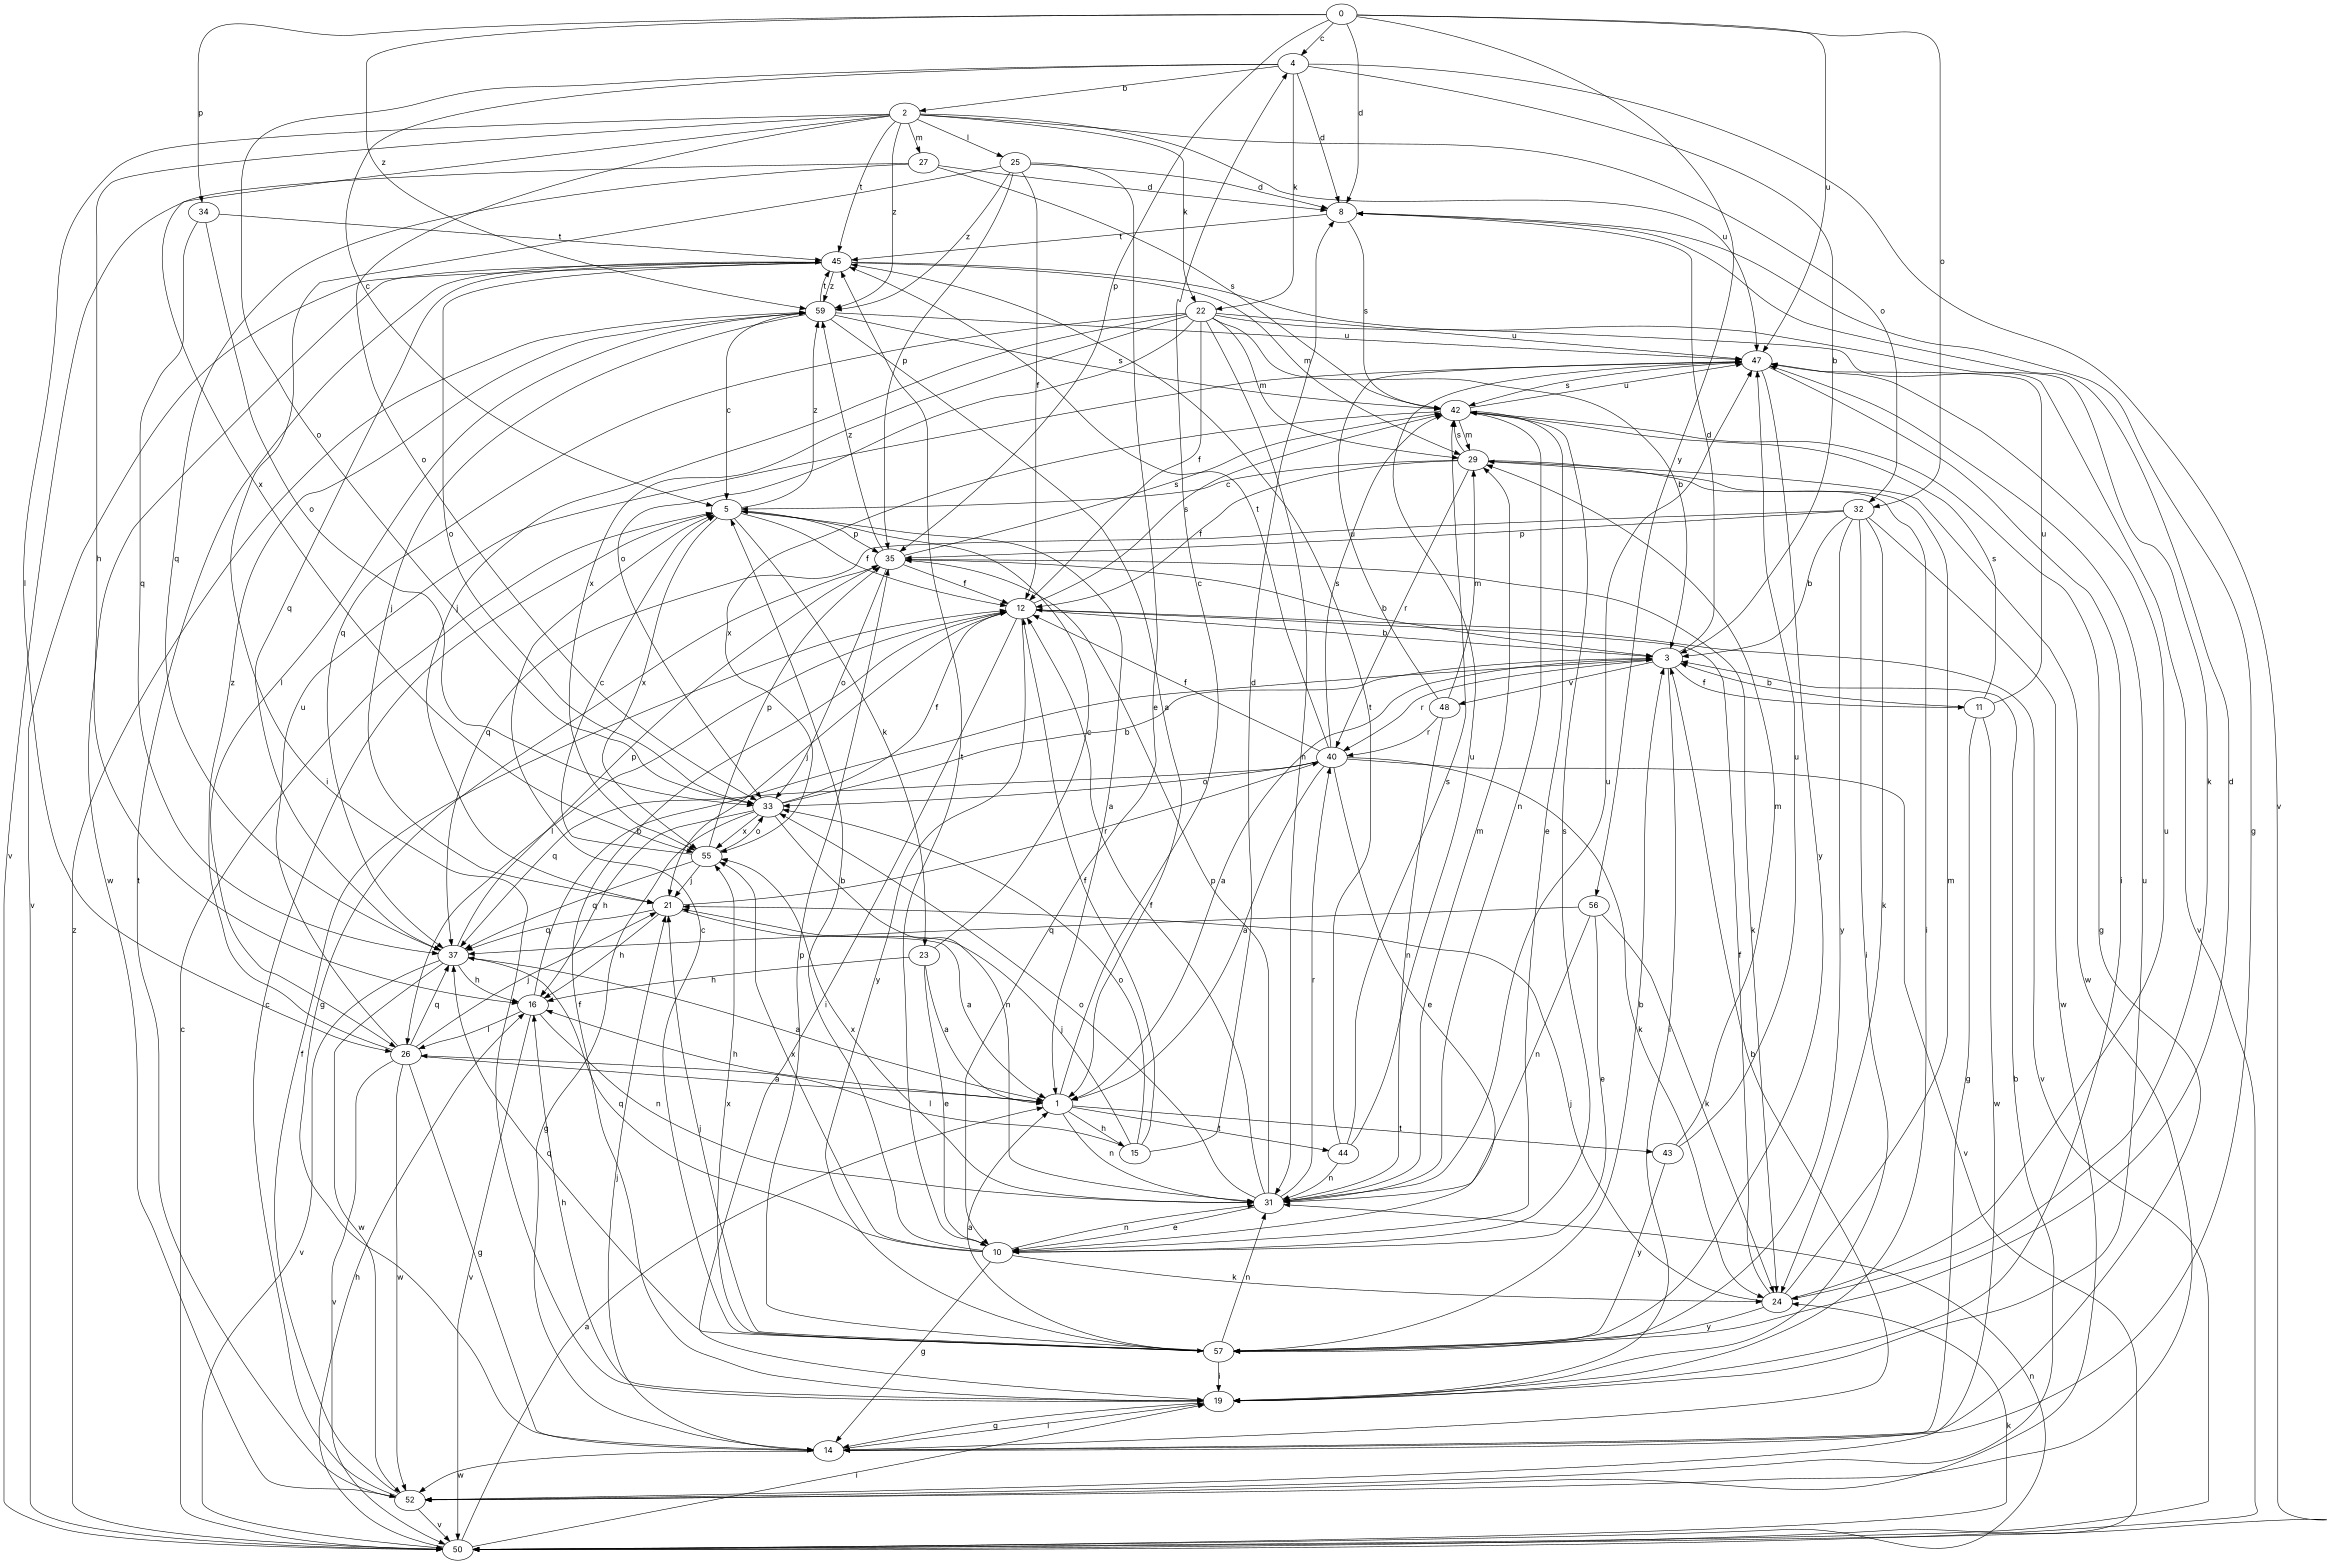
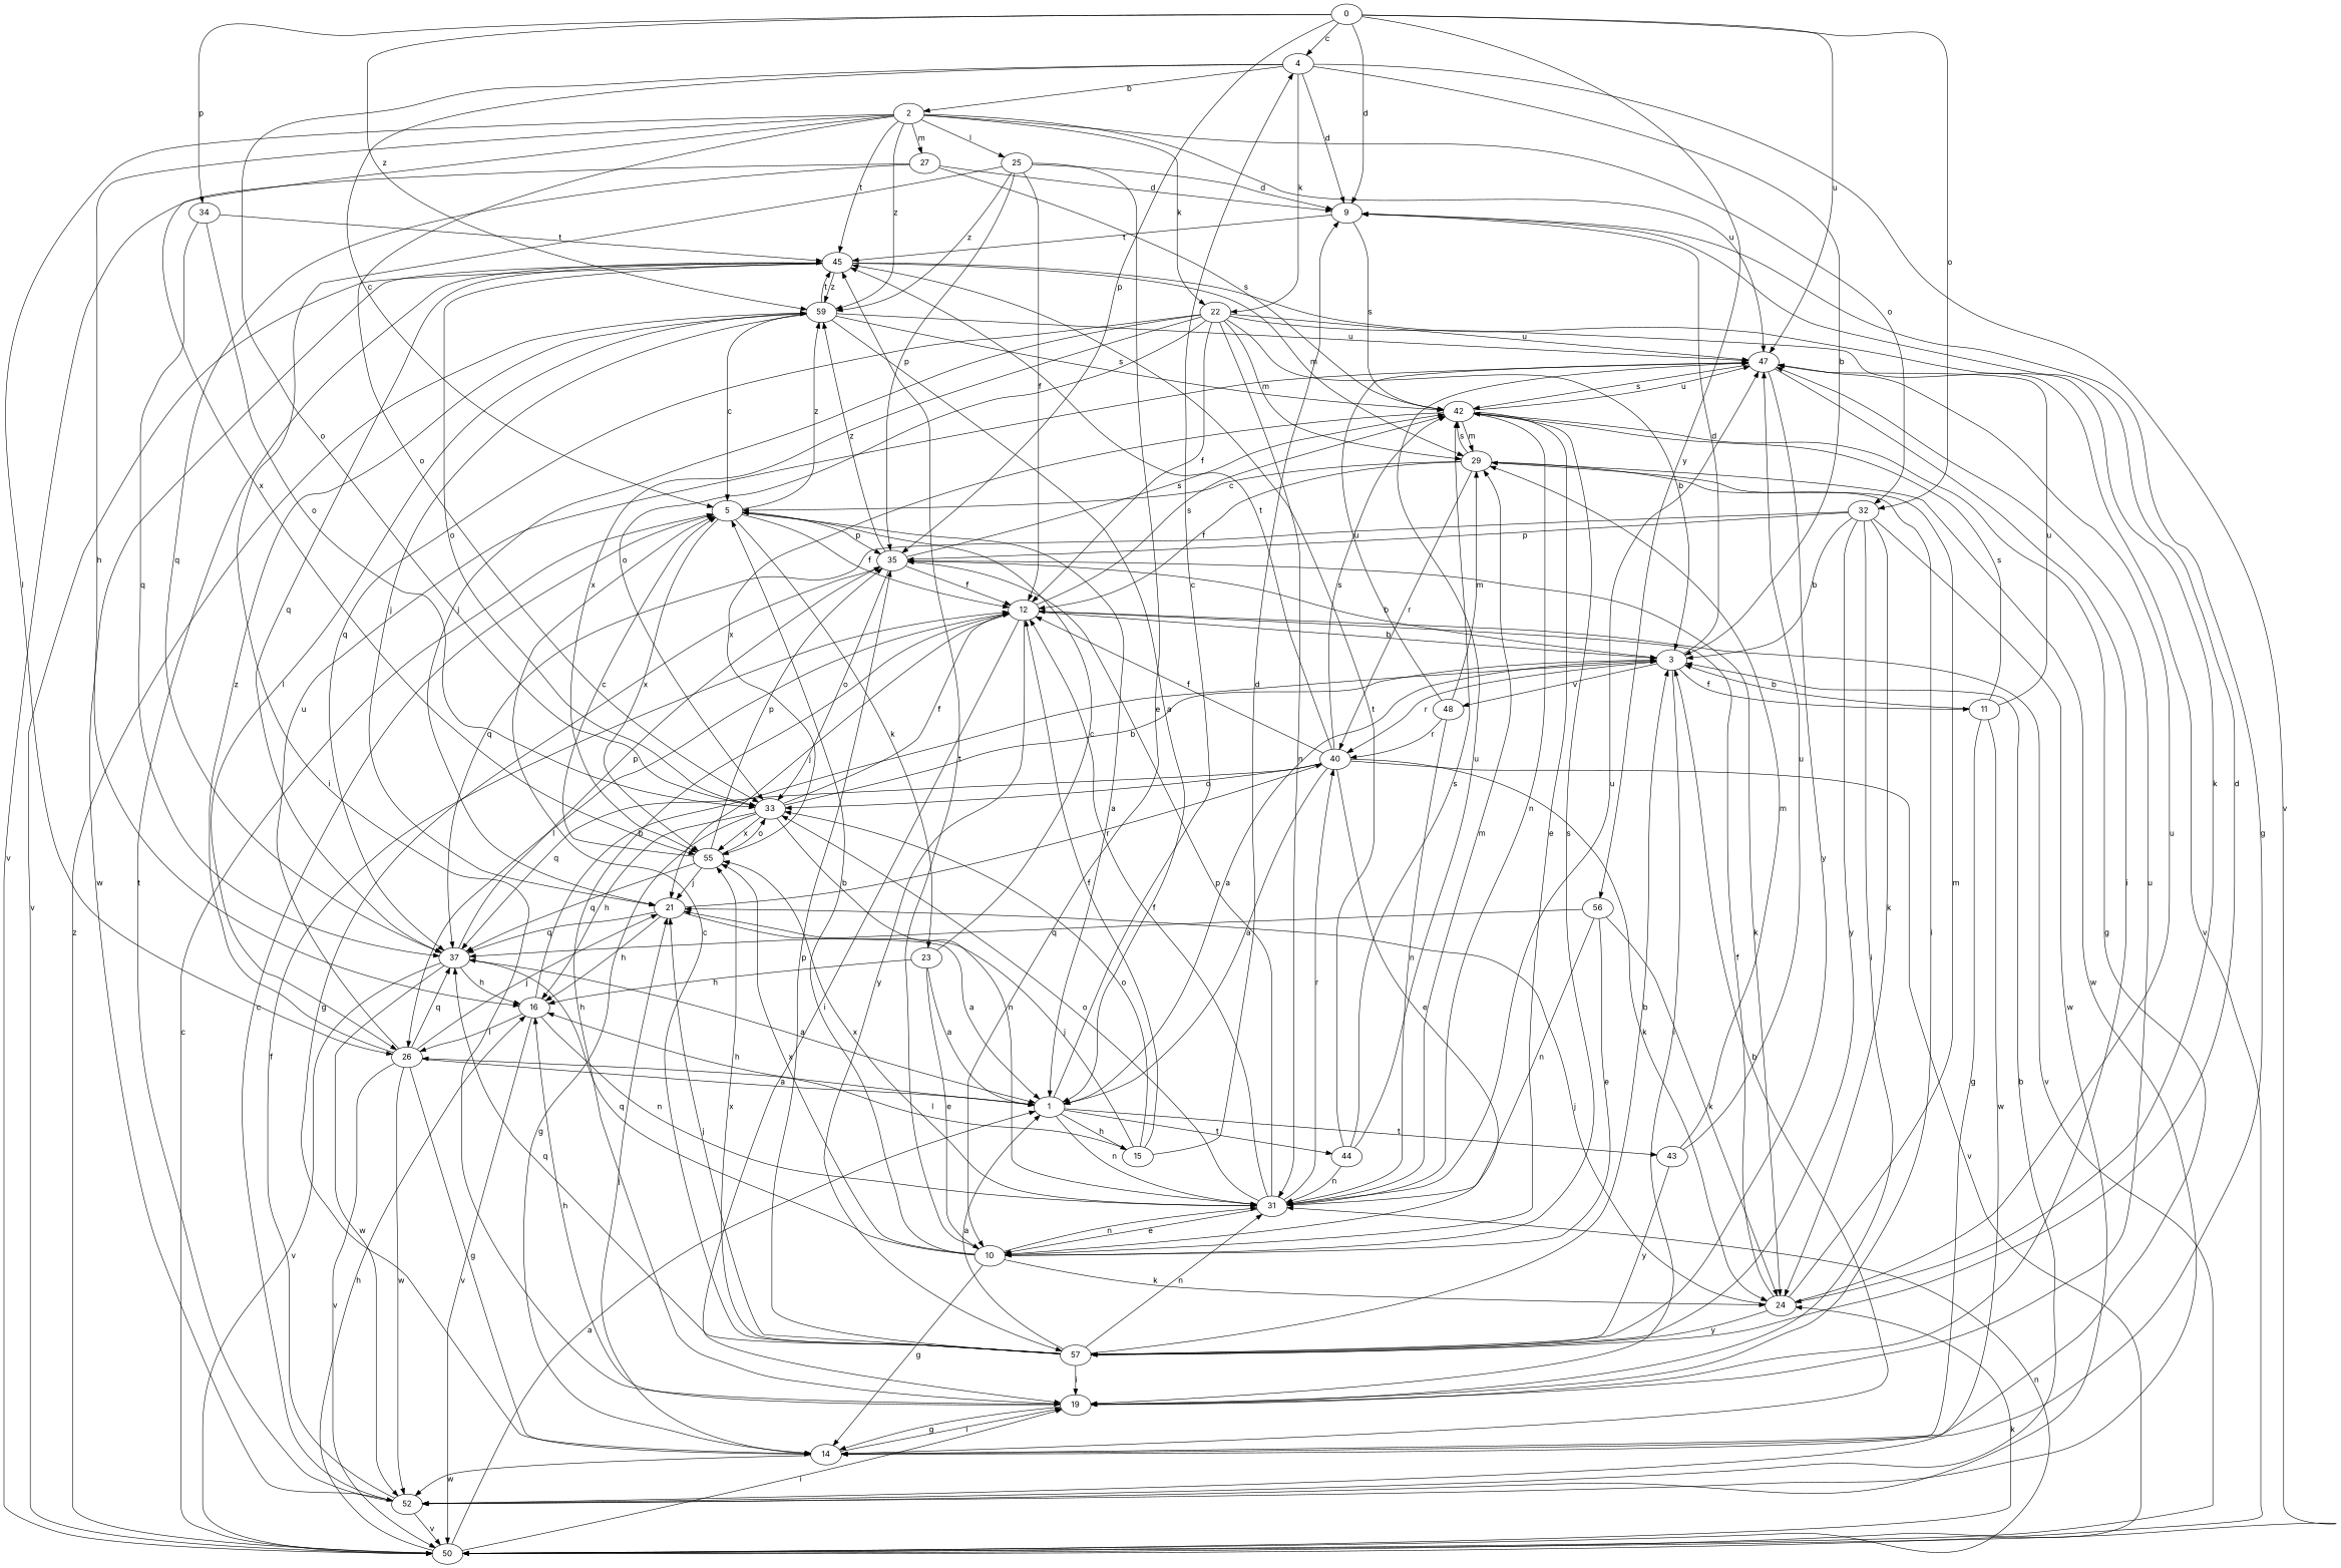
  strict digraph {
    fontname=Inter
    node [fontname=Inter]
    edge [fontname=Inter]
    0
    4
-   8
+   8 [label=9]
    32
    34
    35
    47
    56
    59
    2
    22
    33
    3
    5
    50
    45
    14
    42
    19
    24
    37
    52
    57
    12
    31
    10
    1
    26
    21
    15
    16
    43
    44
    55
    40
    29
    25
    27
    11
    48
    23
    0 -> 4 [label=c]
    0 -> 8 [label=d]
    0 -> 32 [label=o]
    0 -> 34 [label=p]
    0 -> 35 [label=p]
    0 -> 47 [label=u]
    0 -> 56 [label=y]
    0 -> 59 [label=z]
    4 -> 8 [label=d]
    4 -> 2 [label=b]
    4 -> 22 [label=k]
    4 -> 33 [label=o]
    4 -> 3 [label=b]
    4 -> 5 [label=c]
    4 -> 50 [label=v]
    8 -> 45 [label=t]
    8 -> 14 [label=g]
    8 -> 42 [label=s]
    32 -> 35 [label=p]
    32 -> 3 [label=b]
    32 -> 19 [label=i]
    32 -> 24 [label=k]
    32 -> 37 [label=q]
    32 -> 52 [label=w]
    32 -> 57 [label=y]
    34 -> 33 [label=o]
    34 -> 45 [label=t]
    34 -> 37 [label=q]
    35 -> 59 [label=z]
    35 -> 33 [label=o]
    35 -> 3 [label=b]
    35 -> 14 [label=g]
    35 -> 42 [label=s]
    35 -> 24 [label=k]
    35 -> 12 [label=f]
    47 -> 42 [label=s]
    47 -> 19 [label=i]
    47 -> 57 [label=y]
    56 -> 24 [label=k]
    56 -> 37 [label=q]
    56 -> 31 [label=n]
    56 -> 10 [label=e]
    59 -> 47 [label=u]
    59 -> 5 [label=c]
    59 -> 45 [label=t]
    59 -> 42 [label=s]
    59 -> 1 [label=a]
    59 -> 26 [label=l]
    59 -> 21 [label=j]
    2 -> 32 [label=o]
    2 -> 47 [label=u]
    2 -> 59 [label=z]
    2 -> 22 [label=k]
    2 -> 33 [label=o]
    2 -> 45 [label=t]
    2 -> 26 [label=l]
    2 -> 16 [label=h]
    2 -> 55 [label=x]
    2 -> 25 [label=l]
    2 -> 27 [label=m]
    22 -> 47 [label=u]
    22 -> 33 [label=o]
    22 -> 3 [label=b]
    22 -> 50 [label=v]
    22 -> 37 [label=q]
    22 -> 12 [label=f]
    22 -> 31 [label=n]
    22 -> 21 [label=j]
    22 -> 55 [label=x]
    22 -> 29 [label=m]
    33 -> 3 [label=b]
    33 -> 14 [label=g]
    33 -> 12 [label=f]
    33 -> 31 [label=n]
    33 -> 16 [label=h]
    33 -> 55 [label=x]
    3 -> 8 [label=d]
    3 -> 19 [label=i]
    3 -> 1 [label=a]
    3 -> 40 [label=r]
    3 -> 11 [label=f]
    3 -> 48 [label=v]
    5 -> 35 [label=p]
    5 -> 59 [label=z]
    5 -> 12 [label=f]
    5 -> 1 [label=a]
    5 -> 55 [label=x]
    5 -> 23 [label=k]
    50 -> 59 [label=z]
    50 -> 5 [label=c]
    50 -> 19 [label=i]
    50 -> 24 [label=k]
    50 -> 31 [label=n]
    50 -> 1 [label=a]
    50 -> 16 [label=h]
    45 -> 59 [label=z]
    45 -> 33 [label=o]
    45 -> 50 [label=v]
    45 -> 24 [label=k]
    45 -> 37 [label=q]
    45 -> 52 [label=w]
    45 -> 29 [label=m]
    14 -> 3 [label=b]
    14 -> 19 [label=i]
    14 -> 52 [label=w]
    14 -> 21 [label=j]
    42 -> 47 [label=u]
    42 -> 14 [label=g]
    42 -> 31 [label=n]
    42 -> 10 [label=e]
    42 -> 55 [label=x]
    42 -> 29 [label=m]
    19 -> 47 [label=u]
    19 -> 14 [label=g]
-   19 -> 12 [label=f]
+   19 -> 12 [label=h]
    19 -> 16 [label=h]
    24 -> 47 [label=u]
    24 -> 57 [label=y]
    24 -> 12 [label=f]
    24 -> 21 [label=j]
    24 -> 29 [label=m]
    37 -> 35 [label=p]
    37 -> 50 [label=v]
    37 -> 52 [label=w]
    37 -> 1 [label=a]
    37 -> 16 [label=h]
    52 -> 3 [label=b]
    52 -> 5 [label=c]
    52 -> 50 [label=v]
    52 -> 45 [label=t]
    52 -> 12 [label=f]
    57 -> 8 [label=d]
    57 -> 35 [label=p]
    57 -> 3 [label=b]
    57 -> 5 [label=c]
    57 -> 19 [label=i]
    57 -> 37 [label=q]
    57 -> 31 [label=n]
    57 -> 1 [label=a]
    57 -> 21 [label=j]
    57 -> 55 [label=x]
    12 -> 3 [label=b]
    12 -> 50 [label=v]
    12 -> 42 [label=s]
    12 -> 19 [label=i]
    12 -> 57 [label=y]
    12 -> 26 [label=l]
    12 -> 21 [label=j]
    31 -> 35 [label=p]
    31 -> 47 [label=u]
    31 -> 33 [label=o]
    31 -> 12 [label=f]
    31 -> 10 [label=e]
    31 -> 55 [label=x]
    31 -> 40 [label=r]
    31 -> 29 [label=m]
    10 -> 5 [label=b]
    10 -> 45 [label=t]
    10 -> 14 [label=g]
    10 -> 42 [label=s]
    10 -> 24 [label=k]
    10 -> 37 [label=q]
    10 -> 31 [label=n]
    10 -> 55 [label=x]
    1 -> 4 [label=c]
    1 -> 31 [label=n]
    1 -> 15 [label=h]
    1 -> 16 [label=h]
    1 -> 43 [label=t]
    1 -> 44 [label=t]
    26 -> 47 [label=u]
    26 -> 59 [label=z]
    26 -> 50 [label=v]
    26 -> 14 [label=g]
    26 -> 37 [label=q]
    26 -> 52 [label=w]
    26 -> 1 [label=a]
    26 -> 21 [label=j]
    21 -> 37 [label=q]
    21 -> 1 [label=a]
    21 -> 16 [label=h]
    21 -> 40 [label=r]
    15 -> 8 [label=d]
    15 -> 33 [label=o]
    15 -> 12 [label=f]
    15 -> 26 [label=l]
    15 -> 21 [label=j]
    16 -> 3 [label=b]
    16 -> 50 [label=v]
    16 -> 31 [label=n]
    16 -> 26 [label=l]
    43 -> 47 [label=u]
    43 -> 57 [label=y]
    43 -> 29 [label=m]
    44 -> 47 [label=u]
    44 -> 45 [label=t]
    44 -> 42 [label=s]
    44 -> 31 [label=n]
    55 -> 35 [label=p]
    55 -> 33 [label=o]
    55 -> 5 [label=c]
    55 -> 37 [label=q]
    55 -> 21 [label=j]
    40 -> 33 [label=o]
    40 -> 50 [label=v]
    40 -> 45 [label=t]
    40 -> 42 [label=s]
    40 -> 24 [label=k]
    40 -> 37 [label=q]
    40 -> 12 [label=f]
    40 -> 10 [label=e]
    40 -> 1 [label=a]
    29 -> 5 [label=c]
    29 -> 42 [label=s]
    29 -> 19 [label=i]
    29 -> 52 [label=w]
    29 -> 12 [label=f]
    29 -> 40 [label=r]
    25 -> 8 [label=d]
    25 -> 35 [label=p]
    25 -> 59 [label=z]
    25 -> 19 [label=i]
    25 -> 12 [label=f]
    25 -> 10 [label=e]
    27 -> 8 [label=d]
    27 -> 50 [label=v]
    27 -> 42 [label=s]
    27 -> 37 [label=q]
    11 -> 47 [label=u]
    11 -> 3 [label=b]
    11 -> 14 [label=g]
    11 -> 42 [label=s]
    11 -> 52 [label=w]
    48 -> 47 [label=u]
    48 -> 31 [label=n]
    48 -> 40 [label=r]
    48 -> 29 [label=m]
    23 -> 5 [label=c]
    23 -> 10 [label=e]
    23 -> 1 [label=a]
    23 -> 16 [label=h]
  }
